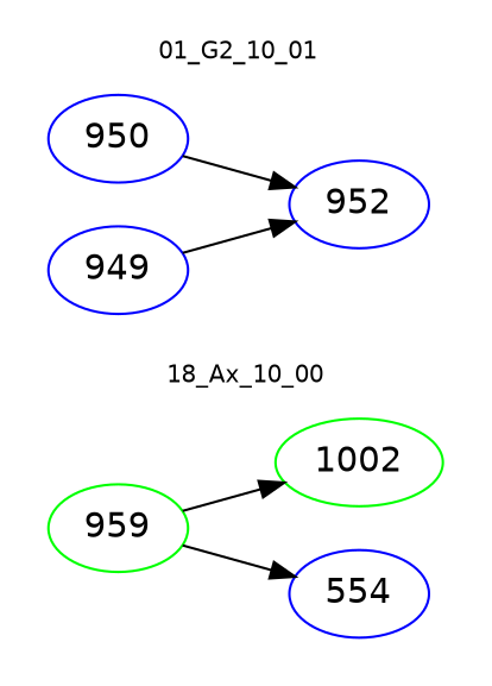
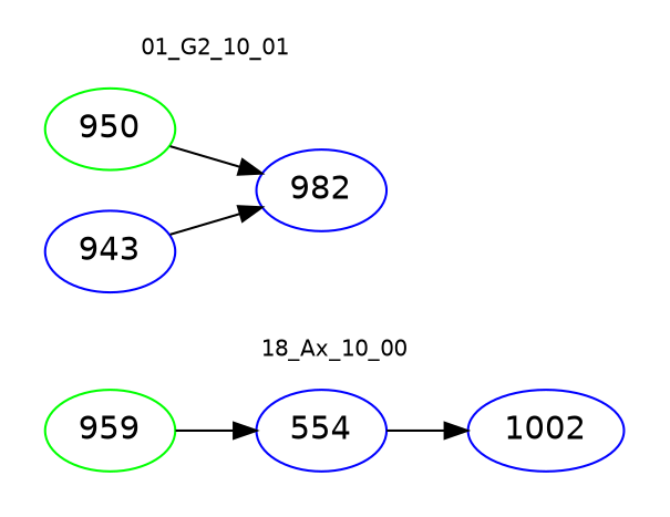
  digraph {
    fontname="DejaVu Sans"
    rankdir=LR
    node [color=blue fontname="DejaVu Sans"]
    edge [color=black fontname="DejaVu Sans"]
    n1 [color=green label=959]
    n2 [label=554]
-   n3 [color=green label=1002]
-   n4 [label=950]
-   n5 [label=949]
-   n6 [label=952]
+   n3 [label=1002]
+   n4 [color=green label=950]
+   n5 [label=943]
+   n6 [label=982]
    subgraph cluster_1 {
      color=white
      fontsize=10
      label="18_Ax_10_00"
      n1
      n2
      n3
    }
    subgraph cluster_2 {
      color=white
      fontsize=10
      label="01_G2_10_01"
      n4
      n5
      n6
    }
    n1 -> n2
-   n1 -> n3
+   n2 -> n3
    n4 -> n6
    n5 -> n6
  }
